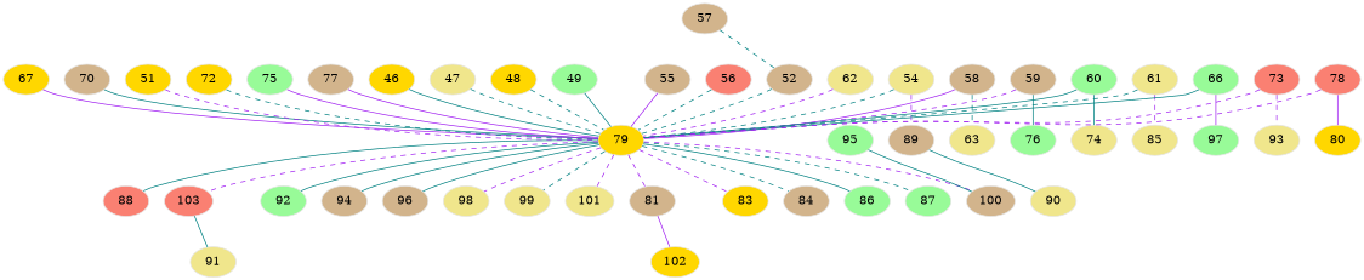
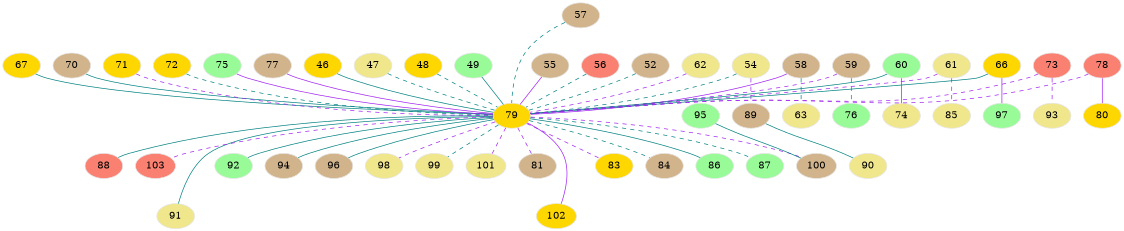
  graph {
    node [color=gray90 fillcolor=tan style=filled]
    edge [color=teal style=dashed]
    79 [fillcolor=gold super="+13+30+15+34+68+35+20+21+23+24+25+26+28+29+31+32+36+38+41+42+43+44+45"]
    81
    83 [fillcolor=gold super="+18+19"]
    84
    86 [fillcolor=palegreen]
    87 [fillcolor=palegreen]
    88 [fillcolor=salmon]
    91 [fillcolor=khaki]
    92 [fillcolor=palegreen]
    94 [super="+53"]
    96
    98 [fillcolor=khaki]
    99 [fillcolor=khaki]
    100 [super="+82"]
    101 [fillcolor=khaki]
    102 [fillcolor=gold super="+40"]
    103 [fillcolor=salmon]
    46 [fillcolor=gold]
    47 [fillcolor=khaki]
    48 [fillcolor=gold]
    49 [fillcolor=palegreen]
    52
    54 [fillcolor=khaki]
    89
    90 [fillcolor=khaki]
    55
    56 [fillcolor=salmon]
    57 [super="+50"]
    58
    63 [fillcolor=khaki]
    59 [super="+17"]
    76 [fillcolor=palegreen]
    60 [fillcolor=palegreen]
    74 [fillcolor=khaki]
    61 [fillcolor=khaki]
    85 [fillcolor=khaki]
    62 [fillcolor=khaki super="+51"]
-   66 [fillcolor=palegreen super="+39"]
+   66 [fillcolor=gold super="+39"]
    97 [fillcolor=palegreen]
    67 [fillcolor=gold]
    70
-   71 [fillcolor=gold label=51]
+   71 [fillcolor=gold]
    72 [fillcolor=gold super="+37"]
    73 [fillcolor=salmon super="+69"]
    93 [fillcolor=khaki]
    75 [fillcolor=palegreen super="+22"]
    77
    78 [fillcolor=salmon]
    80 [fillcolor=gold]
    95 [fillcolor=palegreen]
    79 -- 81 [color=purple]
    79 -- 83 [color=purple]
    79 -- 84
    79 -- 86 [style=solid]
    79 -- 87
    79 -- 88 [style=solid]
-   103 -- 91 [style=solid]
+   79 -- 91 [style=solid]
    79 -- 92 [style=solid]
    79 -- 94 [style=solid]
    79 -- 96 [style=solid]
    79 -- 98 [color=purple]
    79 -- 99
    79 -- 100 [color=purple]
    79 -- 101 [color=purple]
-   81 -- 102 [color=purple style=solid]
+   79 -- 102 [color=purple style=solid]
    79 -- 103 [color=purple]
    46 -- 79 [style=solid]
    47 -- 79
    48 -- 79
    49 -- 79 [style=solid]
    52 -- 79
    54 -- 79
    54 -- 89 [color=purple]
    89 -- 90 [style=solid]
    55 -- 79 [color=purple style=solid]
    56 -- 79
-   57 -- 52
+   57 -- 79
    58 -- 79 [color=purple style=solid]
    58 -- 63
    59 -- 79 [color=purple]
-   59 -- 76 [style=solid]
+   59 -- 76
    60 -- 79 [style=solid]
    60 -- 74 [style=solid]
-   61 -- 79
+   61 -- 79 [color=purple]
    61 -- 85 [color=purple]
    62 -- 79 [color=purple]
    66 -- 79 [style=solid]
    66 -- 97 [color=purple style=solid]
-   67 -- 79 [color=purple style=solid]
+   67 -- 79 [style=solid]
    70 -- 79 [style=solid]
    71 -- 79 [color=purple]
    72 -- 79
    73 -- 79 [color=purple]
    73 -- 93 [color=purple]
    75 -- 79 [color=purple style=solid]
    77 -- 79 [color=purple style=solid]
    78 -- 79 [color=purple]
    78 -- 80 [color=purple style=solid]
    95 -- 100 [style=solid]
  }
